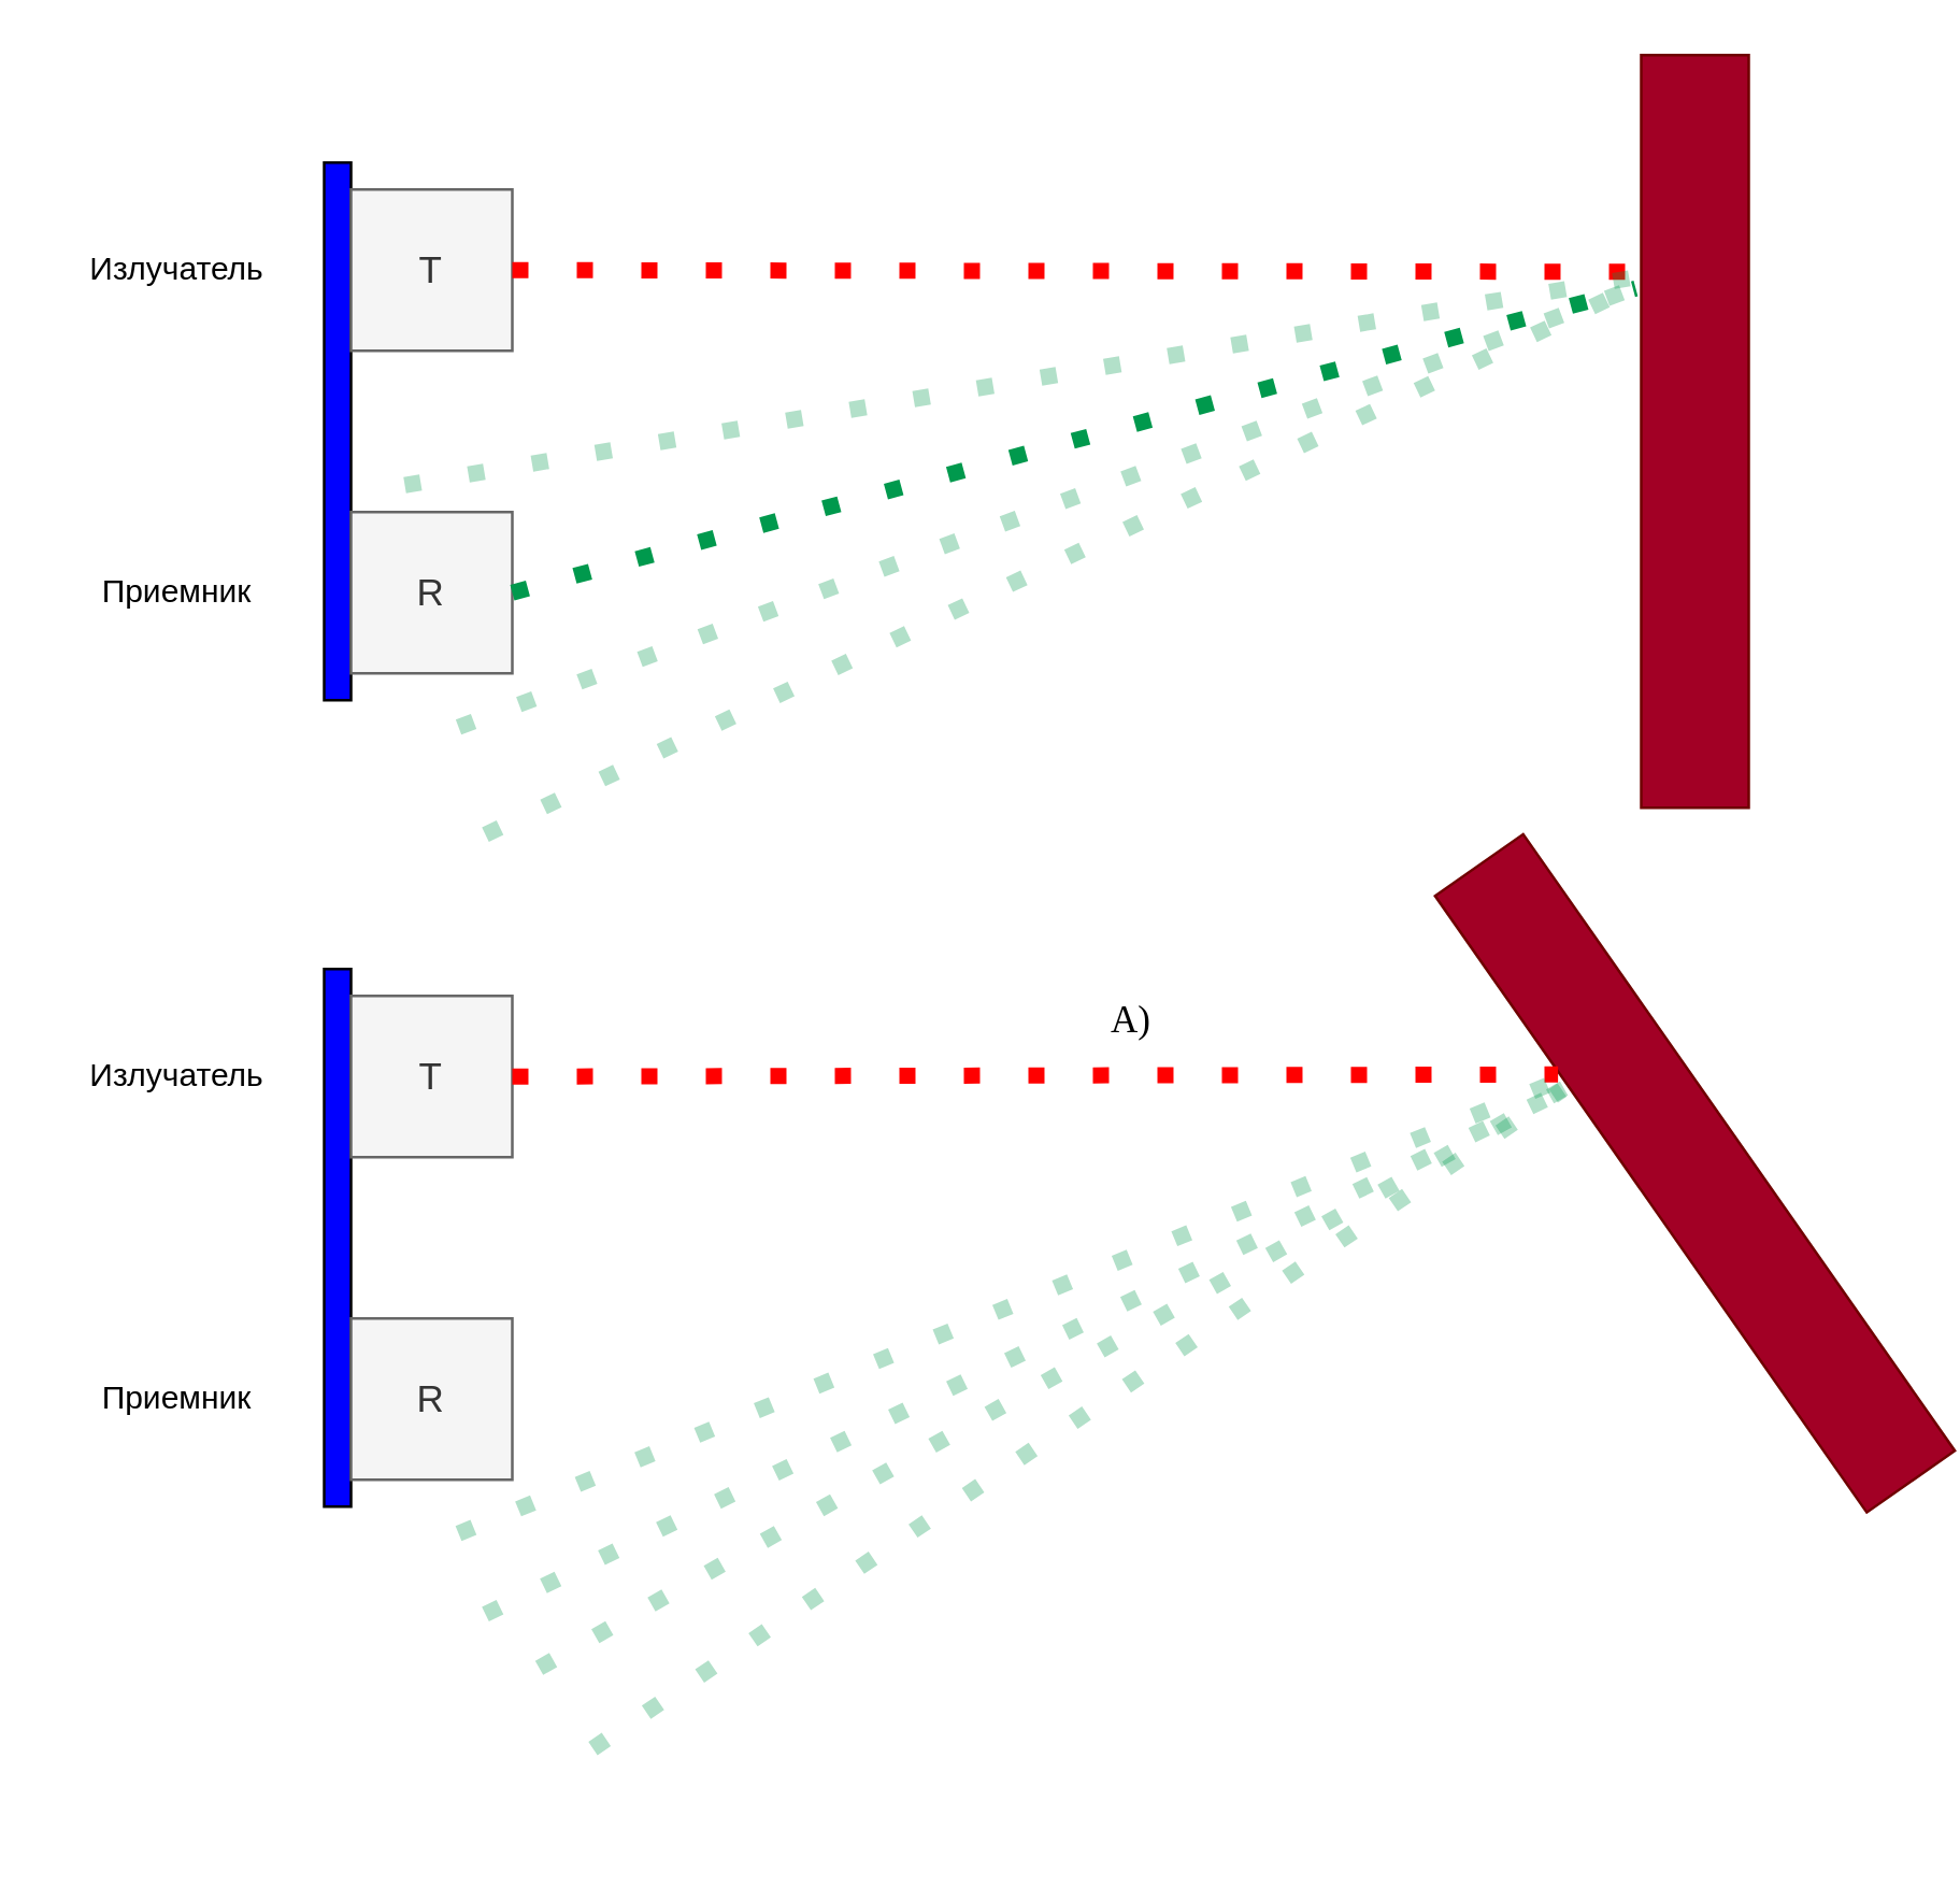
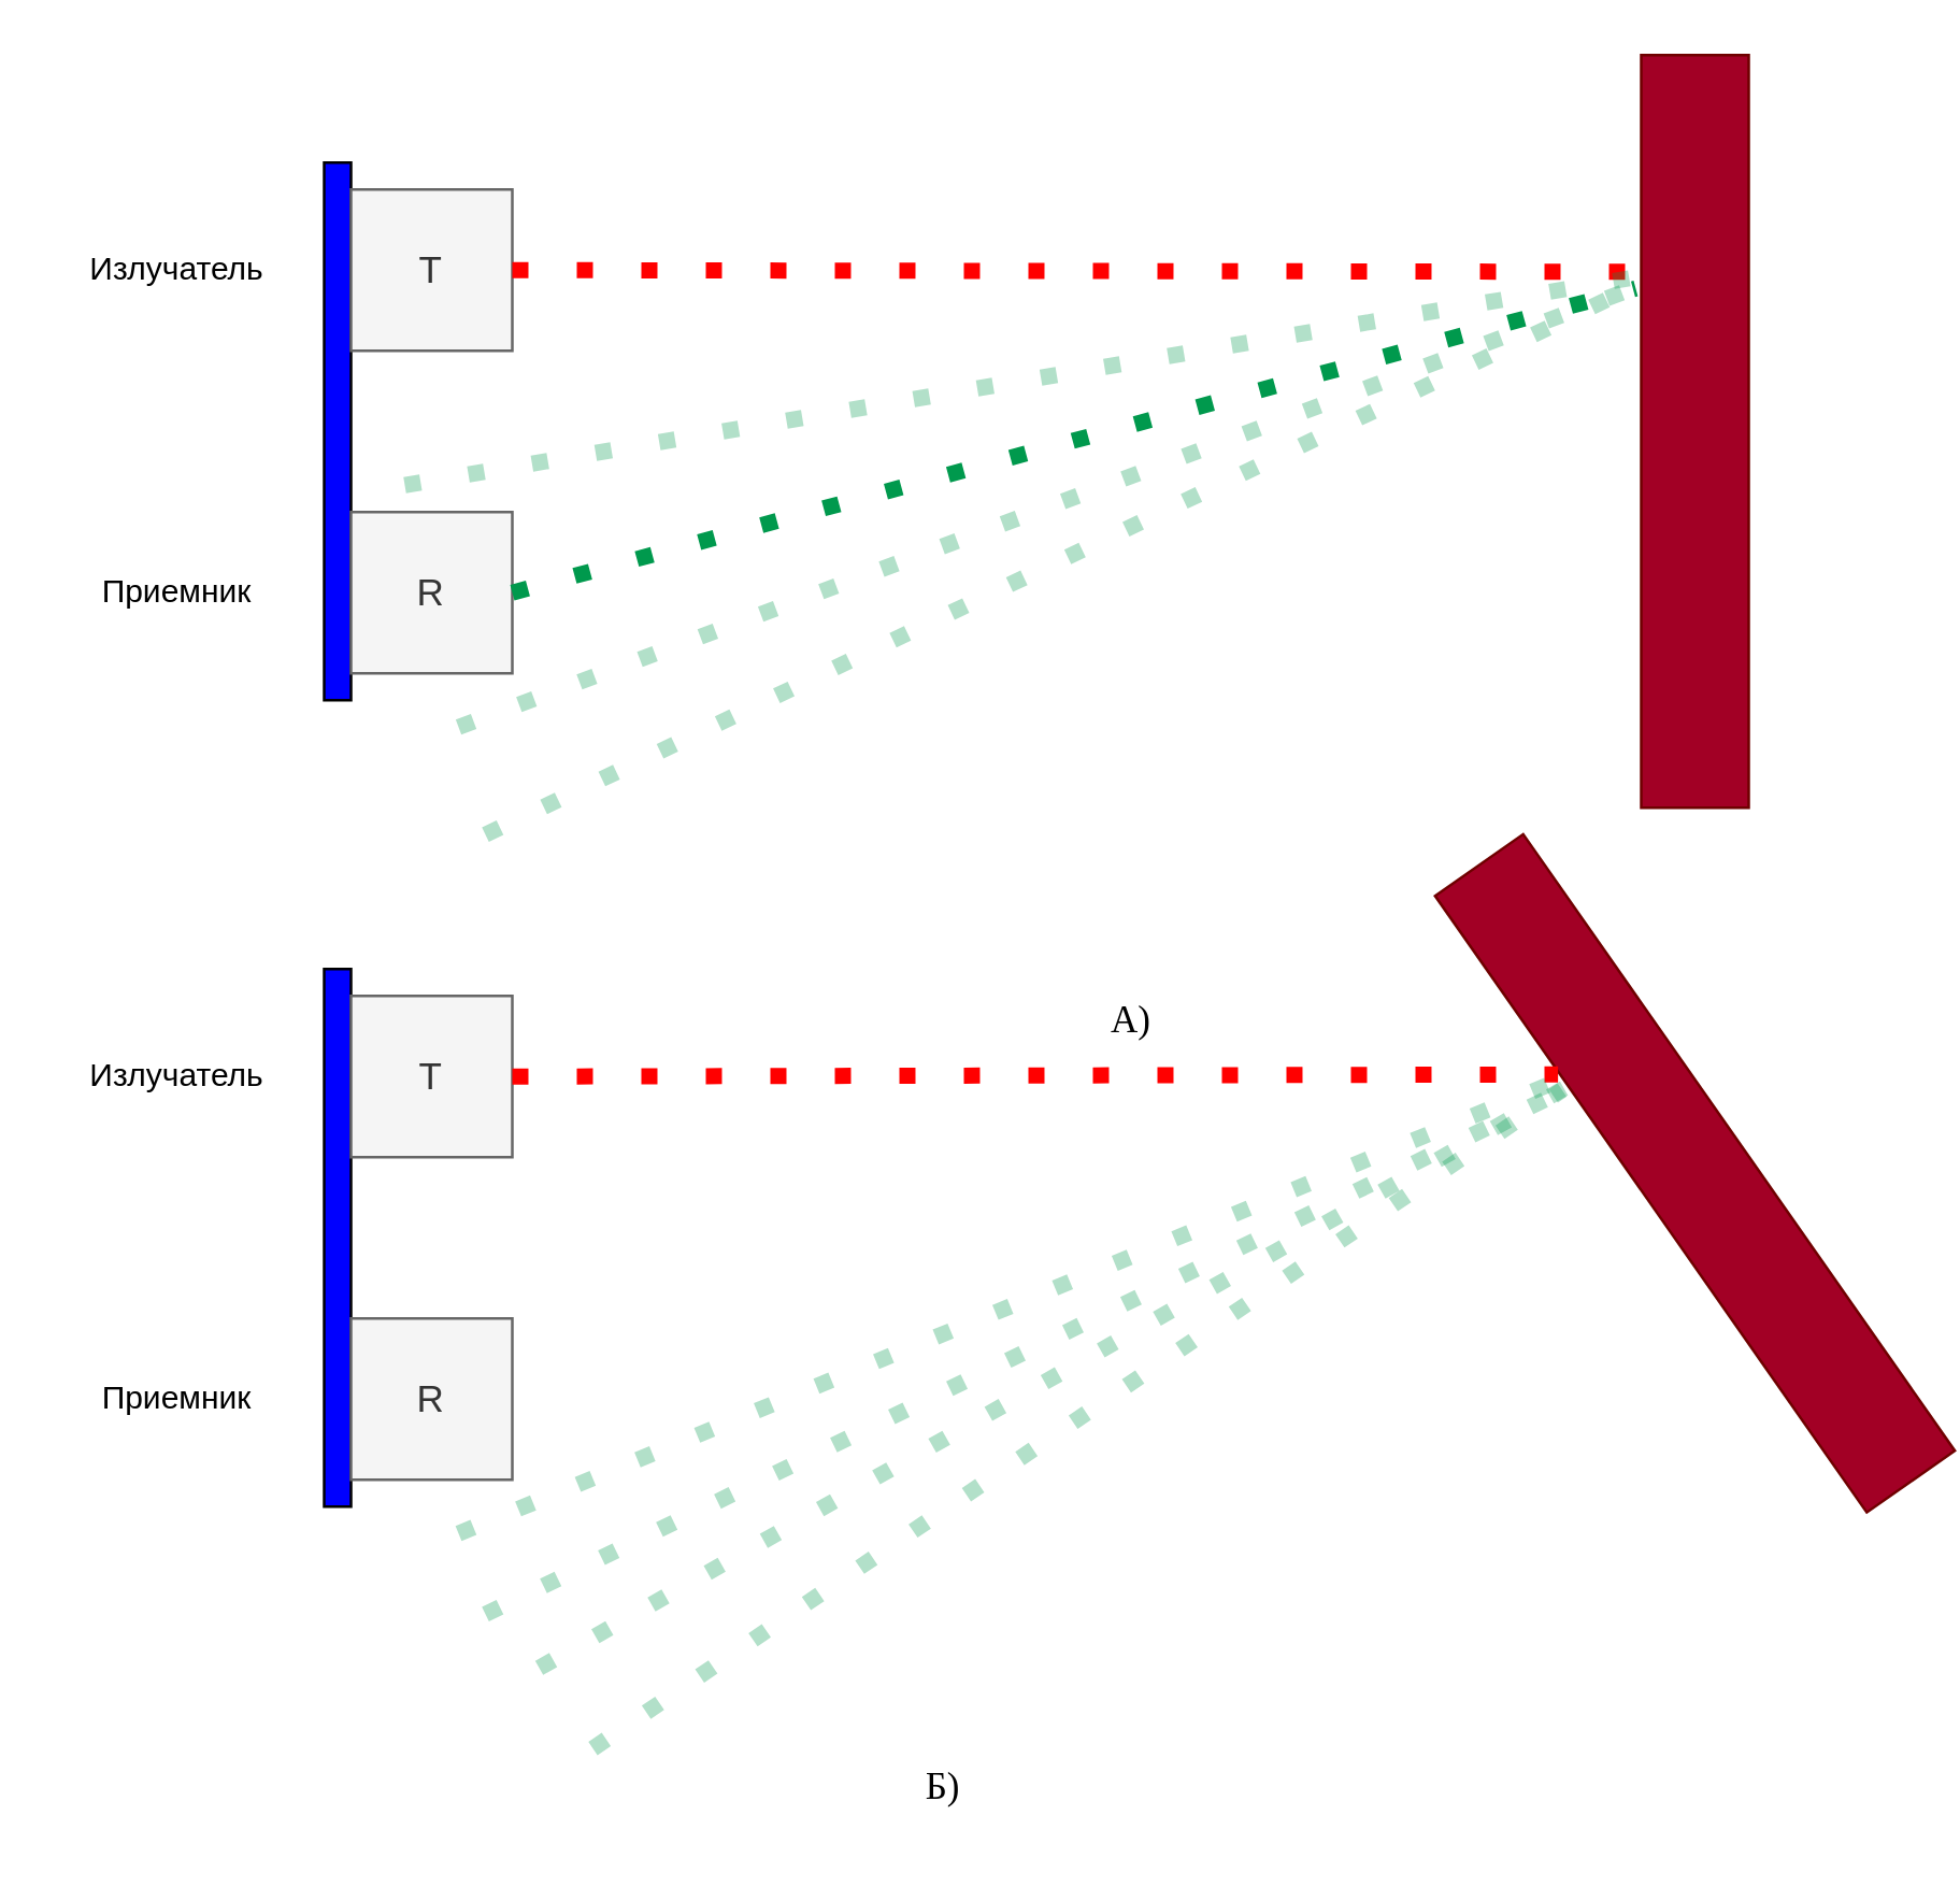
  <mxCell id="0" />
  <mxCell id="1" parent="0" />
  <mxCell id="2" value="" style="rounded=0;whiteSpace=wrap;html=1;fillColor=#0000FF;" parent="1" vertex="1"><mxGeometry x="120" y="60" width="10" height="200" as="geometry" /></mxCell>
  <mxCell id="3" value="&lt;font style=&quot;font-size: 14px;&quot;&gt;T&lt;/font&gt;" style="rounded=0;whiteSpace=wrap;html=1;fillColor=#f5f5f5;fontColor=#333333;strokeColor=#666666;" parent="1" vertex="1"><mxGeometry x="130" y="70" width="60" height="60" as="geometry" /></mxCell>
  <mxCell id="4" value="&lt;font style=&quot;font-size: 14px;&quot;&gt;R&lt;/font&gt;" style="rounded=0;whiteSpace=wrap;html=1;fillColor=#f5f5f5;fontColor=#333333;strokeColor=#666666;" parent="1" vertex="1"><mxGeometry x="130" y="190" width="60" height="60" as="geometry" /></mxCell>
  <mxCell id="5" value="Излучатель" style="text;html=1;align=center;verticalAlign=middle;resizable=0;points=[];autosize=1;strokeColor=none;fillColor=none;" parent="1" vertex="1"><mxGeometry x="20" y="85" width="90" height="30" as="geometry" /></mxCell>
  <mxCell id="6" value="Приемник" style="text;html=1;align=center;verticalAlign=middle;resizable=0;points=[];autosize=1;strokeColor=none;fillColor=none;" parent="1" vertex="1"><mxGeometry x="25" y="205" width="80" height="30" as="geometry" /></mxCell>
  <mxCell id="7" value="" style="rounded=0;whiteSpace=wrap;html=1;fillColor=#a20025;strokeColor=#6F0000;fontColor=#ffffff;" parent="1" vertex="1"><mxGeometry x="610" y="20" width="40" height="280" as="geometry" /></mxCell>
  <mxCell id="8" value="" style="endArrow=none;dashed=1;html=1;dashPattern=1 3;strokeWidth=6;rounded=0;exitX=1;exitY=0.5;exitDx=0;exitDy=0;entryX=-0.016;entryY=0.288;entryDx=0;entryDy=0;entryPerimeter=0;strokeColor=#FF0000;" parent="1" source="3" target="7" edge="1"><mxGeometry width="50" height="50" relative="1" as="geometry"><mxPoint x="320" y="120" as="sourcePoint" /><mxPoint x="370" y="70" as="targetPoint" /></mxGeometry></mxCell>
  <mxCell id="9" value="" style="endArrow=none;dashed=1;html=1;dashPattern=1 3;strokeWidth=6;rounded=0;exitX=1;exitY=0.5;exitDx=0;exitDy=0;entryX=-0.051;entryY=0.31;entryDx=0;entryDy=0;entryPerimeter=0;strokeColor=#00994D;" parent="1" source="4" target="7" edge="1"><mxGeometry width="50" height="50" relative="1" as="geometry"><mxPoint x="230" y="217" as="sourcePoint" /><mxPoint x="650" y="216" as="targetPoint" /></mxGeometry></mxCell>
  <mxCell id="10" value="" style="endArrow=none;dashed=1;html=1;dashPattern=1 3;strokeWidth=6;rounded=0;entryX=-0.034;entryY=0.308;entryDx=0;entryDy=0;entryPerimeter=0;strokeColor=#00994D;opacity=30;" parent="1" target="7" edge="1"><mxGeometry width="50" height="50" relative="1" as="geometry"><mxPoint x="170" y="270" as="sourcePoint" /><mxPoint x="619" y="160" as="targetPoint" /></mxGeometry></mxCell>
  <mxCell id="11" value="" style="endArrow=none;dashed=1;html=1;dashPattern=1 3;strokeWidth=6;rounded=0;entryX=-0.051;entryY=0.295;entryDx=0;entryDy=0;entryPerimeter=0;strokeColor=#00994D;opacity=30;" parent="1" target="7" edge="1"><mxGeometry width="50" height="50" relative="1" as="geometry"><mxPoint x="150" y="180" as="sourcePoint" /><mxPoint x="617" y="113" as="targetPoint" /></mxGeometry></mxCell>
  <mxCell id="12" value="" style="endArrow=none;dashed=1;html=1;dashPattern=1 3;strokeWidth=6;rounded=0;entryX=-0.068;entryY=0.308;entryDx=0;entryDy=0;entryPerimeter=0;strokeColor=#00994D;opacity=30;" parent="1" target="7" edge="1"><mxGeometry width="50" height="50" relative="1" as="geometry"><mxPoint x="180" y="310" as="sourcePoint" /><mxPoint x="617" y="113" as="targetPoint" /></mxGeometry></mxCell>
  <mxCell id="13" value="" style="rounded=0;whiteSpace=wrap;html=1;fillColor=#0000FF;" parent="1" vertex="1"><mxGeometry x="120" y="360" width="10" height="200" as="geometry" /></mxCell>
  <mxCell id="14" value="&lt;font style=&quot;font-size: 14px;&quot;&gt;T&lt;/font&gt;" style="rounded=0;whiteSpace=wrap;html=1;fillColor=#f5f5f5;fontColor=#333333;strokeColor=#666666;" parent="1" vertex="1"><mxGeometry x="130" y="370" width="60" height="60" as="geometry" /></mxCell>
  <mxCell id="15" value="&lt;font style=&quot;font-size: 14px;&quot;&gt;R&lt;/font&gt;" style="rounded=0;whiteSpace=wrap;html=1;fillColor=#f5f5f5;fontColor=#333333;strokeColor=#666666;" parent="1" vertex="1"><mxGeometry x="130" y="490" width="60" height="60" as="geometry" /></mxCell>
  <mxCell id="16" value="Излучатель" style="text;html=1;align=center;verticalAlign=middle;resizable=0;points=[];autosize=1;strokeColor=none;fillColor=none;" parent="1" vertex="1"><mxGeometry x="20" y="385" width="90" height="30" as="geometry" /></mxCell>
  <mxCell id="17" value="Приемник" style="text;html=1;align=center;verticalAlign=middle;resizable=0;points=[];autosize=1;strokeColor=none;fillColor=none;" parent="1" vertex="1"><mxGeometry x="25" y="505" width="80" height="30" as="geometry" /></mxCell>
  <mxCell id="18" value="" style="rounded=0;whiteSpace=wrap;html=1;fillColor=#a20025;strokeColor=#6F0000;fontColor=#ffffff;rotation=-35;" parent="1" vertex="1"><mxGeometry x="610" y="296" width="40" height="280" as="geometry" /></mxCell>
  <mxCell id="19" value="" style="endArrow=none;dashed=1;html=1;dashPattern=1 3;strokeWidth=6;rounded=0;exitX=1;exitY=0.5;exitDx=0;exitDy=0;entryX=-0.016;entryY=0.288;entryDx=0;entryDy=0;entryPerimeter=0;strokeColor=#FF0000;" parent="1" source="14" target="18" edge="1"><mxGeometry width="50" height="50" relative="1" as="geometry"><mxPoint x="320" y="420" as="sourcePoint" /><mxPoint x="370" y="370" as="targetPoint" /></mxGeometry></mxCell>
  <mxCell id="20" value="" style="endArrow=none;dashed=1;html=1;dashPattern=1 3;strokeWidth=6;rounded=0;entryX=-0.051;entryY=0.31;entryDx=0;entryDy=0;entryPerimeter=0;strokeColor=#00994D;opacity=30;" parent="1" target="18" edge="1"><mxGeometry width="50" height="50" relative="1" as="geometry"><mxPoint x="180" y="600" as="sourcePoint" /><mxPoint x="650" y="516" as="targetPoint" /></mxGeometry></mxCell>
  <mxCell id="21" value="" style="endArrow=none;dashed=1;html=1;dashPattern=1 3;strokeWidth=6;rounded=0;entryX=-0.034;entryY=0.308;entryDx=0;entryDy=0;entryPerimeter=0;strokeColor=#00994D;opacity=30;" parent="1" target="18" edge="1"><mxGeometry width="50" height="50" relative="1" as="geometry"><mxPoint x="200" y="620" as="sourcePoint" /><mxPoint x="619" y="460" as="targetPoint" /></mxGeometry></mxCell>
  <mxCell id="22" value="" style="endArrow=none;dashed=1;html=1;dashPattern=1 3;strokeWidth=6;rounded=0;entryX=-0.051;entryY=0.295;entryDx=0;entryDy=0;entryPerimeter=0;strokeColor=#00994D;opacity=30;" parent="1" target="18" edge="1"><mxGeometry width="50" height="50" relative="1" as="geometry"><mxPoint x="170" y="570" as="sourcePoint" /><mxPoint x="617" y="413" as="targetPoint" /></mxGeometry></mxCell>
  <mxCell id="23" value="" style="endArrow=none;dashed=1;html=1;dashPattern=1 3;strokeWidth=6;rounded=0;entryX=-0.068;entryY=0.308;entryDx=0;entryDy=0;entryPerimeter=0;strokeColor=#00994D;opacity=30;" parent="1" target="18" edge="1"><mxGeometry width="50" height="50" relative="1" as="geometry"><mxPoint x="220" y="650" as="sourcePoint" /><mxPoint x="617" y="413" as="targetPoint" /></mxGeometry></mxCell>
  <mxCell id="24" value="&lt;font face=&quot;Times New Roman&quot; style=&quot;font-size: 14px;&quot;&gt;А)&lt;/font&gt;" style="text;html=1;align=center;verticalAlign=middle;resizable=0;points=[];autosize=1;strokeColor=none;fillColor=none;" parent="1" vertex="1"><mxGeometry x="400" y="365" width="40" height="30" as="geometry" /></mxCell>
+ <mxCell id="25" value="&lt;font face=&quot;Times New Roman&quot; style=&quot;font-size: 14px;&quot;&gt;Б)&lt;/font&gt;" style="text;html=1;align=center;verticalAlign=middle;resizable=0;points=[];autosize=1;strokeColor=none;fillColor=none;" parent="1" vertex="1"><mxGeometry x="330" y="650" width="40" height="30" as="geometry" /></mxCell>
